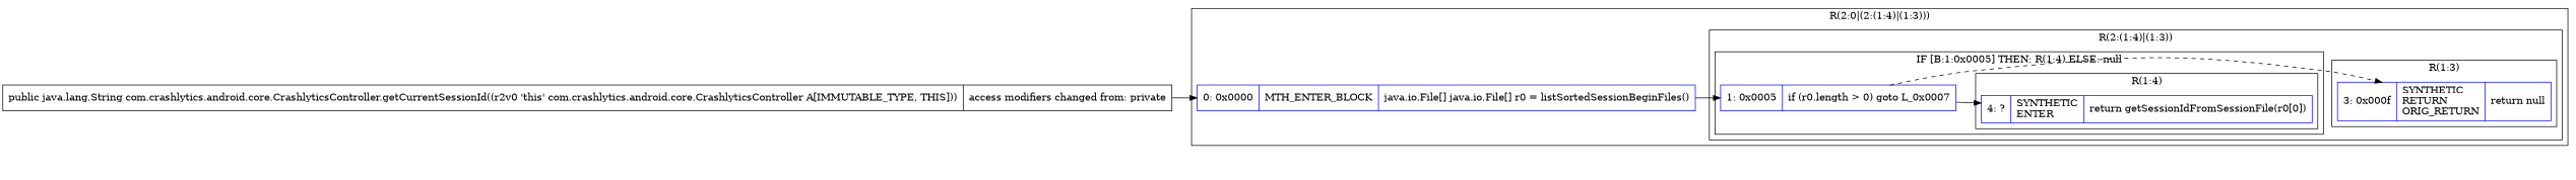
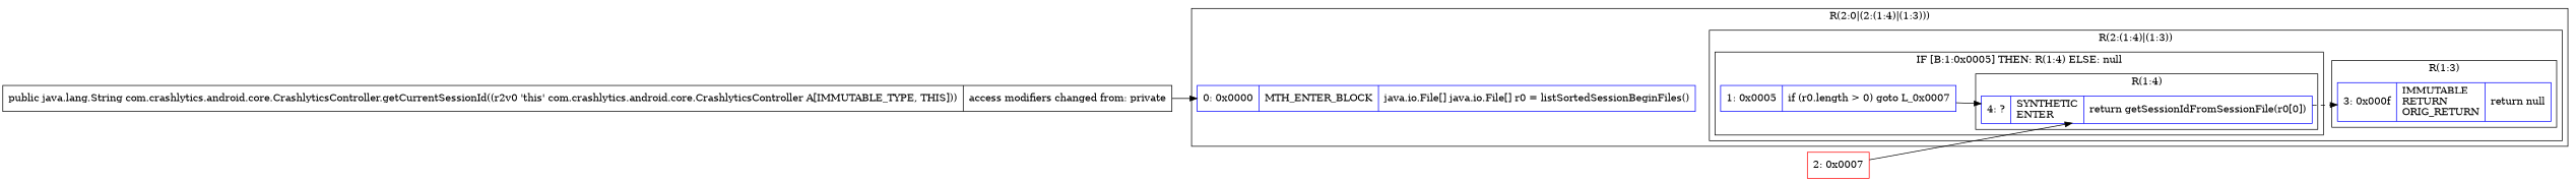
  digraph {
    rankdir=LR
    node [color=blue shape=record]
    n1 [label="{4\:\ ?|SYNTHETIC\lENTER\l|return getSessionIdFromSessionFile(r0[0])\l}"]
    n2 [label="{1\:\ 0x0005|if (r0.length \> 0) goto L_0x0007\l}"]
-   n3 [label="{3\:\ 0x000f|SYNTHETIC\lRETURN\lORIG_RETURN\l|return null\l}"]
+   n3 [label="{3\:\ 0x000f|IMMUTABLE\lRETURN\lORIG_RETURN\l|return null\l}"]
    n4 [label="{0\:\ 0x0000|MTH_ENTER_BLOCK\l|java.io.File[] java.io.File[] r0 = listSortedSessionBeginFiles()\l}"]
+   n5 [color=red label="{2\:\ 0x0007}"]
    n6 [label="{public java.lang.String com.crashlytics.android.core.CrashlyticsController.getCurrentSessionId((r2v0 'this' com.crashlytics.android.core.CrashlyticsController A[IMMUTABLE_TYPE, THIS]))  | access modifiers changed from: private\l}" color=""]
    subgraph cluster_1 {
      label="R(2:0|(2:(1:4)|(1:3)))"
      n4
      subgraph cluster_2 {
        label="R(2:(1:4)|(1:3))"
        subgraph cluster_3 {
          label="IF [B:1:0x0005] THEN: R(1:4) ELSE: null"
          n2
          subgraph cluster_4 {
            label="R(1:4)"
            n1
          }
        }
        subgraph cluster_5 {
          label="R(1:3)"
          n3
        }
      }
    }
    n2 -> n1
-   n2 -> n3 [style=dashed]
-   n4 -> n2
+   n1 -> n3 [style=dashed]
+   n5 -> n1
    n6 -> n4
  }
